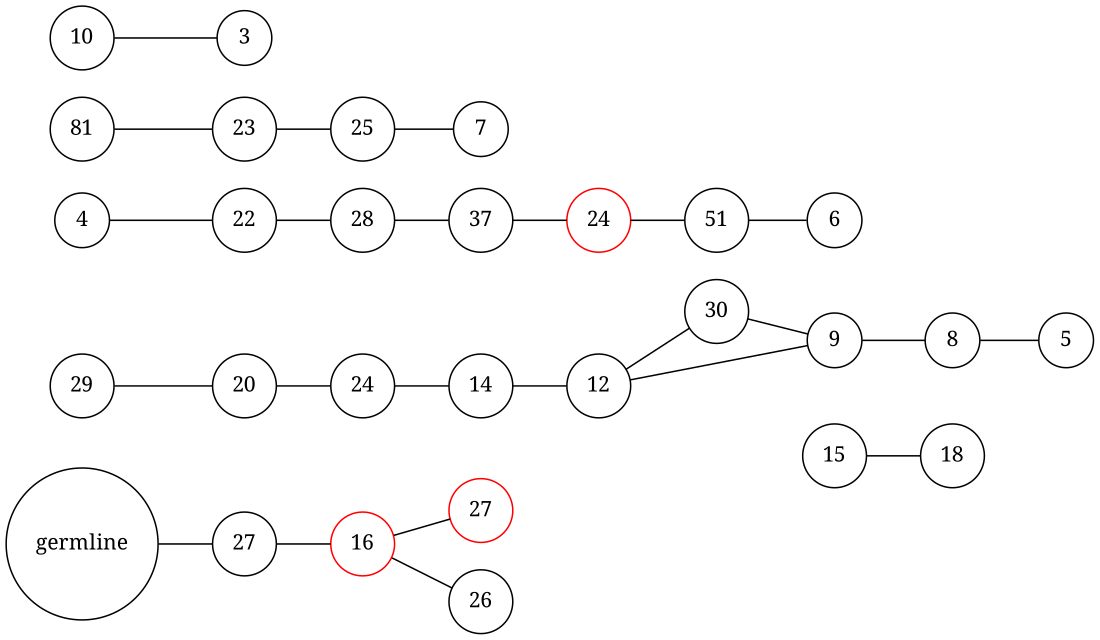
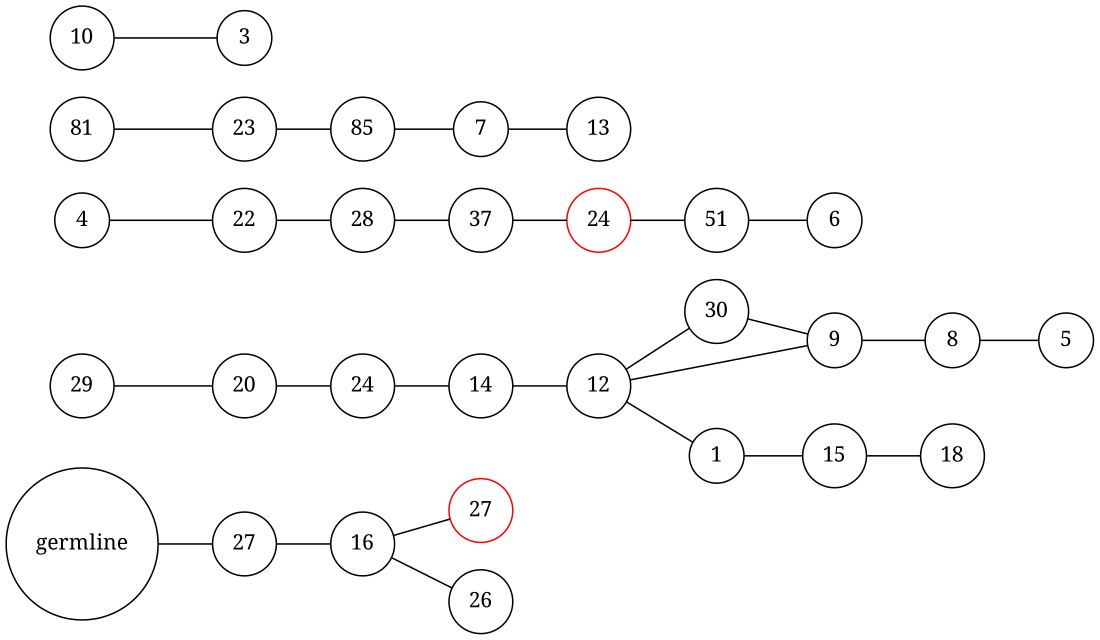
  graph {
    fontname="Noto Serif"
    rankdir=LR
    splines=line
    node [fontname="Noto Serif" shape=circle]
    edge [fontname="Noto Serif"]
    n1 [label=germline]
    n2 [label=27]
-   n3 [label=16 color=red]
+   n3 [label=16]
    n4 [color=red label=27]
    n5 [label=26]
    n6 [label=29]
    n7 [label=20]
    n8 [label=24]
    n9 [label=14]
    n10 [label=12]
    n11 [label=30]
+   n12 [label=1]
    n13 [label=9]
    n14 [label=4]
    n15 [label=22]
    n16 [label=15]
    n17 [label=28]
    n18 [label=37]
    n19 [color=red label=24]
    n20 [label=51]
    n21 [label=6]
    n22 [label=8]
    n23 [label=5]
    n24 [label=81]
    n25 [label=23]
-   n26 [label=25]
+   n26 [label=85]
    n27 [label=7]
+   n28 [label=13]
    n29 [label=18]
    n30 [label=10]
    n31 [label=3]
    n1 -- n2
    n2 -- n3
    n3 -- n4
    n3 -- n5
    n6 -- n7
    n7 -- n8
    n8 -- n9
    n9 -- n10
    n10 -- n11
+   n10 -- n12
    n10 -- n13
    n11 -- n13
+   n12 -- n16
    n13 -- n22
    n14 -- n15
    n15 -- n17
    n16 -- n29
    n17 -- n18
    n18 -- n19
    n19 -- n20
    n20 -- n21
    n22 -- n23
    n24 -- n25
    n25 -- n26
    n26 -- n27
+   n27 -- n28
    n30 -- n31
  }
